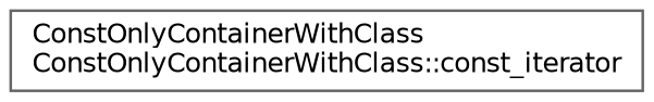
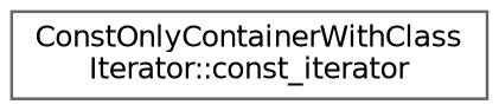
  digraph {
    rankdir=LR
-   n1 [color=grey40 fillcolor=white fontname=Helvetica fontsize=10 height=0.2 label="ConstOnlyContainerWithClass\lConstOnlyContainerWithClass::const_iterator" shape=box style=filled width=0.4]
+   n1 [color=grey40 fillcolor=white fontname=Helvetica fontsize=10 height=0.2 label="ConstOnlyContainerWithClass\lIterator::const_iterator" shape=box style=filled width=0.4]
  }
